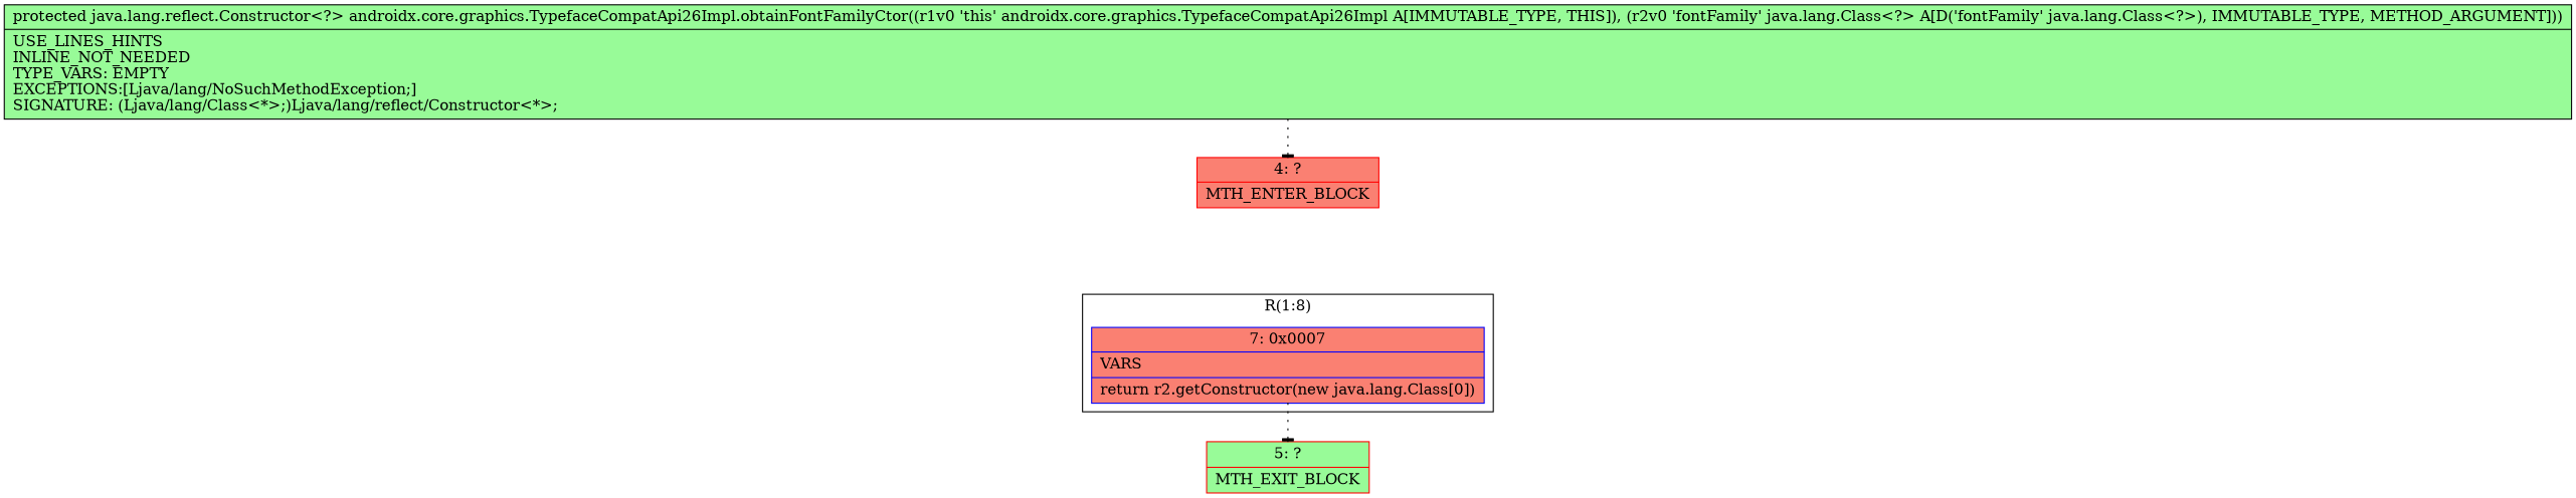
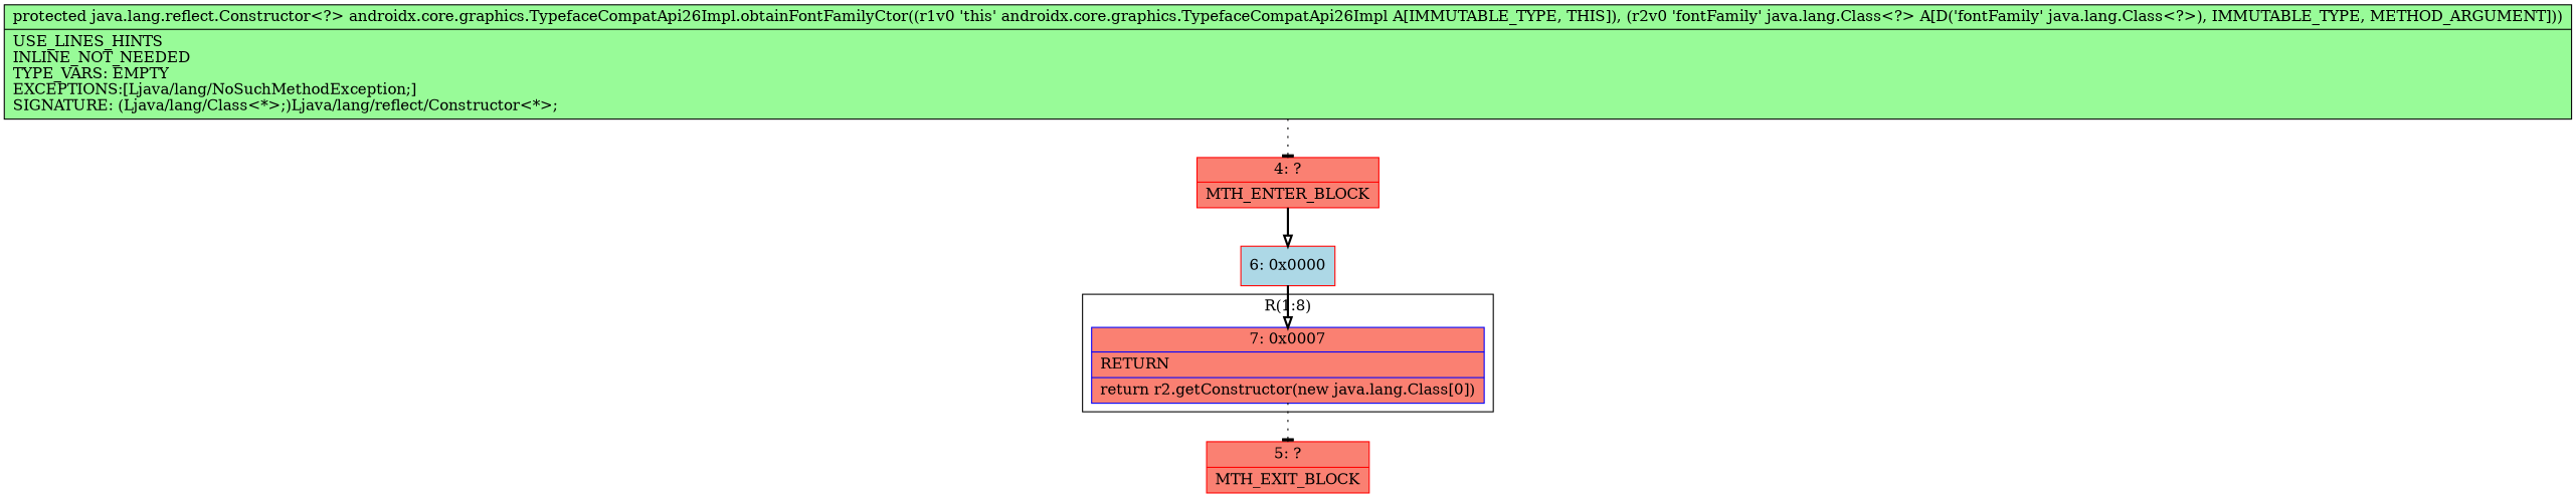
  digraph {
    node [color=red fillcolor=salmon shape=record style=filled]
    edge [arrowhead=tee style=dotted]
-   n1 [color=blue label="{7\:\ 0x0007|VARS\l|return r2.getConstructor(new java.lang.Class[0])\l}"]
-   n2 [fillcolor=palegreen label="{5\:\ ?|MTH_EXIT_BLOCK\l}"]
+   n1 [color=blue label="{7\:\ 0x0007|RETURN\l|return r2.getConstructor(new java.lang.Class[0])\l}"]
+   n2 [label="{5\:\ ?|MTH_EXIT_BLOCK\l}"]
    n3 [label="{4\:\ ?|MTH_ENTER_BLOCK\l}"]
+   n4 [fillcolor=lightblue label="{6\:\ 0x0000}"]
    n5 [fillcolor=palegreen label="{protected java.lang.reflect.Constructor\<?\> androidx.core.graphics.TypefaceCompatApi26Impl.obtainFontFamilyCtor((r1v0 'this' androidx.core.graphics.TypefaceCompatApi26Impl A[IMMUTABLE_TYPE, THIS]), (r2v0 'fontFamily' java.lang.Class\<?\> A[D('fontFamily' java.lang.Class\<?\>), IMMUTABLE_TYPE, METHOD_ARGUMENT]))  | USE_LINES_HINTS\lINLINE_NOT_NEEDED\lTYPE_VARS: EMPTY\lEXCEPTIONS:[Ljava\/lang\/NoSuchMethodException;]\lSIGNATURE: (Ljava\/lang\/Class\<*\>;)Ljava\/lang\/reflect\/Constructor\<*\>;\l}" color=""]
    subgraph cluster_1 {
      label="R(1:8)"
      n1
    }
    n1 -> n2
+   n3 -> n4 [arrowhead=onormal style=bold]
+   n4 -> n1 [arrowhead=onormal style=bold]
    n5 -> n3
  }
